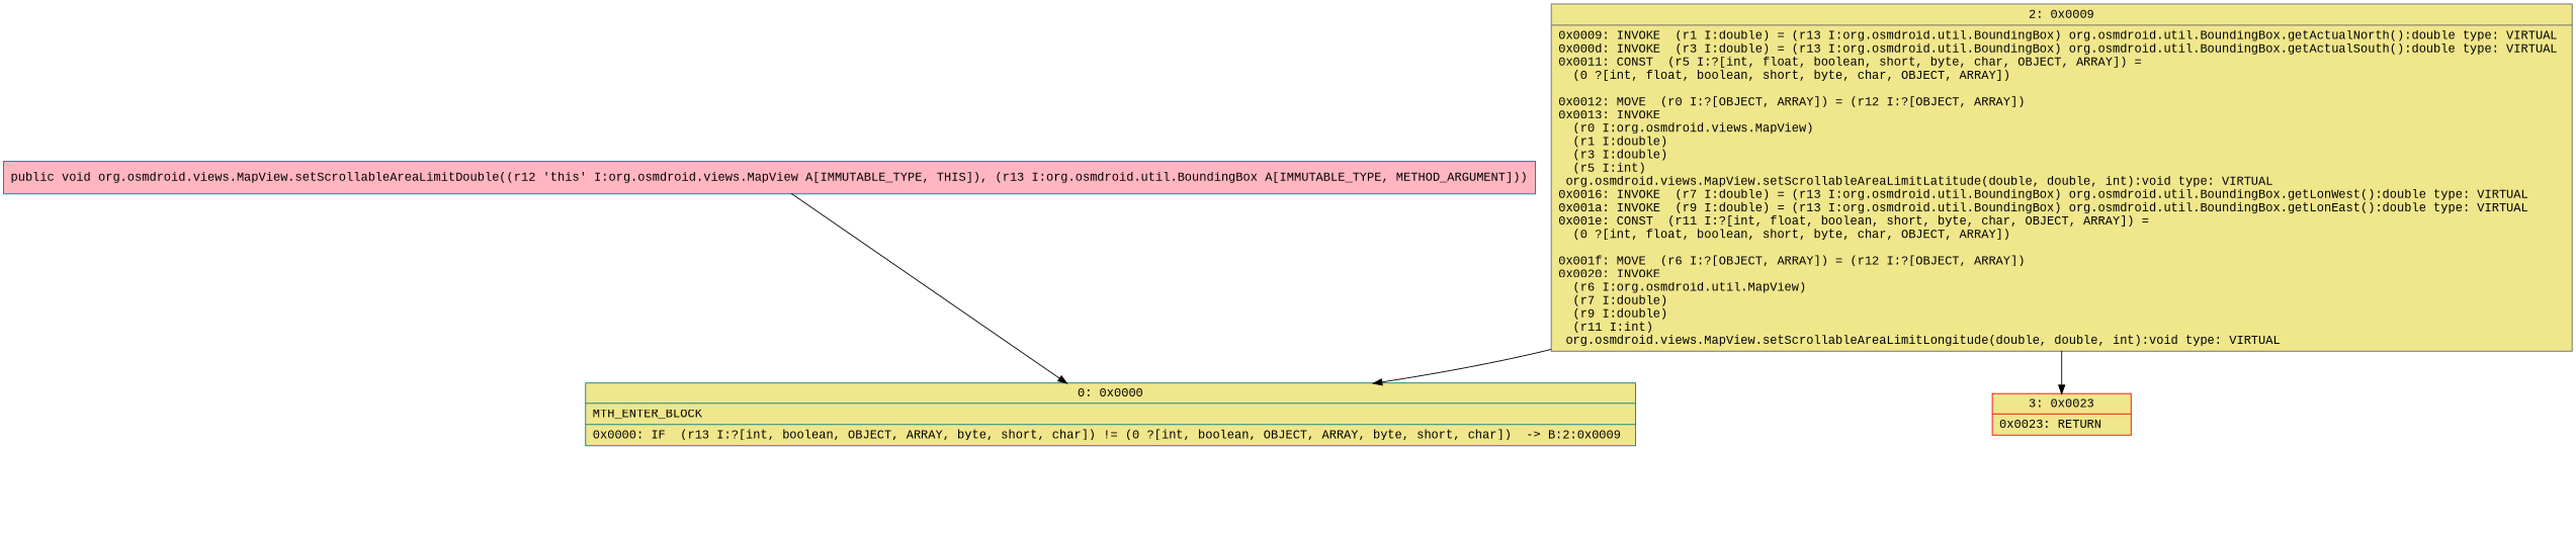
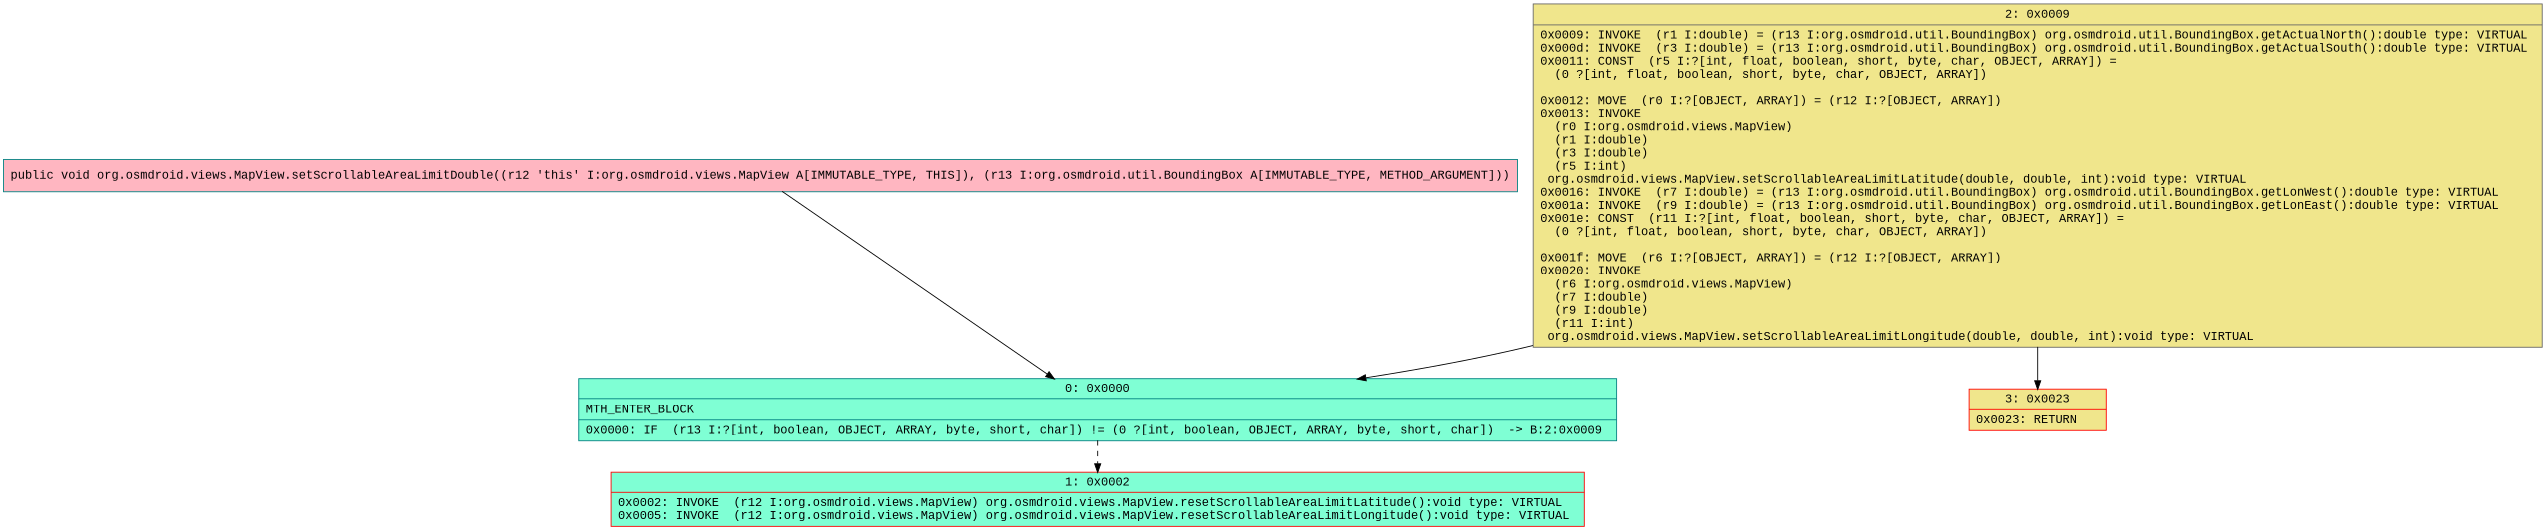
  digraph {
    fontname="Liberation Mono"
    node [color=teal fillcolor=aquamarine fontname="Liberation Mono" shape=record style=filled]
    edge [fontname="Liberation Mono"]
-   n1 [fillcolor=khaki label="{0\:\ 0x0000|MTH_ENTER_BLOCK\l|0x0000: IF  (r13 I:?[int, boolean, OBJECT, ARRAY, byte, short, char]) != (0 ?[int, boolean, OBJECT, ARRAY, byte, short, char])  \-\> B:2:0x0009 \l}"]
-   n3 [color=gray40 fillcolor=khaki label="{2\:\ 0x0009|0x0009: INVOKE  (r1 I:double) = (r13 I:org.osmdroid.util.BoundingBox) org.osmdroid.util.BoundingBox.getActualNorth():double type: VIRTUAL \l0x000d: INVOKE  (r3 I:double) = (r13 I:org.osmdroid.util.BoundingBox) org.osmdroid.util.BoundingBox.getActualSouth():double type: VIRTUAL \l0x0011: CONST  (r5 I:?[int, float, boolean, short, byte, char, OBJECT, ARRAY]) = \l  (0 ?[int, float, boolean, short, byte, char, OBJECT, ARRAY])\l \l0x0012: MOVE  (r0 I:?[OBJECT, ARRAY]) = (r12 I:?[OBJECT, ARRAY]) \l0x0013: INVOKE  \l  (r0 I:org.osmdroid.views.MapView)\l  (r1 I:double)\l  (r3 I:double)\l  (r5 I:int)\l org.osmdroid.views.MapView.setScrollableAreaLimitLatitude(double, double, int):void type: VIRTUAL \l0x0016: INVOKE  (r7 I:double) = (r13 I:org.osmdroid.util.BoundingBox) org.osmdroid.util.BoundingBox.getLonWest():double type: VIRTUAL \l0x001a: INVOKE  (r9 I:double) = (r13 I:org.osmdroid.util.BoundingBox) org.osmdroid.util.BoundingBox.getLonEast():double type: VIRTUAL \l0x001e: CONST  (r11 I:?[int, float, boolean, short, byte, char, OBJECT, ARRAY]) = \l  (0 ?[int, float, boolean, short, byte, char, OBJECT, ARRAY])\l \l0x001f: MOVE  (r6 I:?[OBJECT, ARRAY]) = (r12 I:?[OBJECT, ARRAY]) \l0x0020: INVOKE  \l  (r6 I:org.osmdroid.util.MapView)\l  (r7 I:double)\l  (r9 I:double)\l  (r11 I:int)\l org.osmdroid.views.MapView.setScrollableAreaLimitLongitude(double, double, int):void type: VIRTUAL \l}"]
+   n1 [label="{0\:\ 0x0000|MTH_ENTER_BLOCK\l|0x0000: IF  (r13 I:?[int, boolean, OBJECT, ARRAY, byte, short, char]) != (0 ?[int, boolean, OBJECT, ARRAY, byte, short, char])  \-\> B:2:0x0009 \l}"]
+   n2 [color=red label="{1\:\ 0x0002|0x0002: INVOKE  (r12 I:org.osmdroid.views.MapView) org.osmdroid.views.MapView.resetScrollableAreaLimitLatitude():void type: VIRTUAL \l0x0005: INVOKE  (r12 I:org.osmdroid.views.MapView) org.osmdroid.views.MapView.resetScrollableAreaLimitLongitude():void type: VIRTUAL \l}"]
+   n3 [color=gray40 fillcolor=khaki label="{2\:\ 0x0009|0x0009: INVOKE  (r1 I:double) = (r13 I:org.osmdroid.util.BoundingBox) org.osmdroid.util.BoundingBox.getActualNorth():double type: VIRTUAL \l0x000d: INVOKE  (r3 I:double) = (r13 I:org.osmdroid.util.BoundingBox) org.osmdroid.util.BoundingBox.getActualSouth():double type: VIRTUAL \l0x0011: CONST  (r5 I:?[int, float, boolean, short, byte, char, OBJECT, ARRAY]) = \l  (0 ?[int, float, boolean, short, byte, char, OBJECT, ARRAY])\l \l0x0012: MOVE  (r0 I:?[OBJECT, ARRAY]) = (r12 I:?[OBJECT, ARRAY]) \l0x0013: INVOKE  \l  (r0 I:org.osmdroid.views.MapView)\l  (r1 I:double)\l  (r3 I:double)\l  (r5 I:int)\l org.osmdroid.views.MapView.setScrollableAreaLimitLatitude(double, double, int):void type: VIRTUAL \l0x0016: INVOKE  (r7 I:double) = (r13 I:org.osmdroid.util.BoundingBox) org.osmdroid.util.BoundingBox.getLonWest():double type: VIRTUAL \l0x001a: INVOKE  (r9 I:double) = (r13 I:org.osmdroid.util.BoundingBox) org.osmdroid.util.BoundingBox.getLonEast():double type: VIRTUAL \l0x001e: CONST  (r11 I:?[int, float, boolean, short, byte, char, OBJECT, ARRAY]) = \l  (0 ?[int, float, boolean, short, byte, char, OBJECT, ARRAY])\l \l0x001f: MOVE  (r6 I:?[OBJECT, ARRAY]) = (r12 I:?[OBJECT, ARRAY]) \l0x0020: INVOKE  \l  (r6 I:org.osmdroid.views.MapView)\l  (r7 I:double)\l  (r9 I:double)\l  (r11 I:int)\l org.osmdroid.views.MapView.setScrollableAreaLimitLongitude(double, double, int):void type: VIRTUAL \l}"]
    n4 [color=red fillcolor=khaki label="{3\:\ 0x0023|0x0023: RETURN   \l}"]
    n5 [fillcolor=lightpink label="{public void org.osmdroid.views.MapView.setScrollableAreaLimitDouble((r12 'this' I:org.osmdroid.views.MapView A[IMMUTABLE_TYPE, THIS]), (r13 I:org.osmdroid.util.BoundingBox A[IMMUTABLE_TYPE, METHOD_ARGUMENT])) }"]
+   n1 -> n2 [style=dashed]
    n3 -> n1
    n3 -> n4
    n5 -> n1
  }
